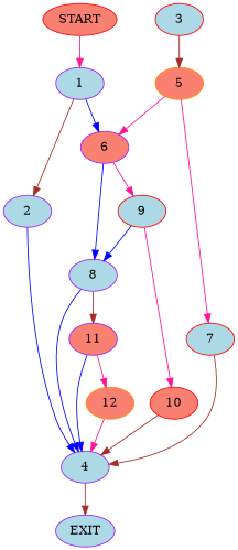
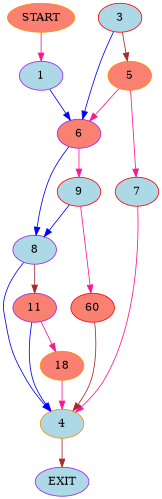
  digraph {
    node [color=purple fillcolor=lightblue style=filled]
    edge [color=deeppink]
-   n1 [color=red fillcolor=salmon label=START]
+   n1 [color=darkorange fillcolor=salmon label=START]
    1
-   2
    6 [fillcolor=salmon]
    n5 [label=EXIT]
-   4
+   4 [color=darkorange]
    3 [color=red]
    5 [color=darkorange fillcolor=salmon]
    7 [color=red]
    8
    9 [color=red]
    11 [fillcolor=salmon]
-   10 [color=red fillcolor=salmon]
-   12 [color=darkorange fillcolor=salmon]
+   10 [color=red fillcolor=salmon label=60]
+   12 [color=darkorange fillcolor=salmon label=18]
    n1 -> 1
-   1 -> 2 [color=brown]
    1 -> 6 [color=blue]
-   2 -> 4 [color=blue]
    6 -> 8 [color=blue]
    6 -> 9
    4 -> n5 [color=brown]
+   3 -> 6 [color=blue]
    3 -> 5 [color=brown]
    5 -> 6
    5 -> 7
-   7 -> 4 [color=brown]
+   7 -> 4
    8 -> 4 [color=blue]
    8 -> 11 [color=brown]
    9 -> 8 [color=blue]
    9 -> 10
    11 -> 4 [color=blue]
    11 -> 12
    10 -> 4 [color=brown]
    12 -> 4
  }
